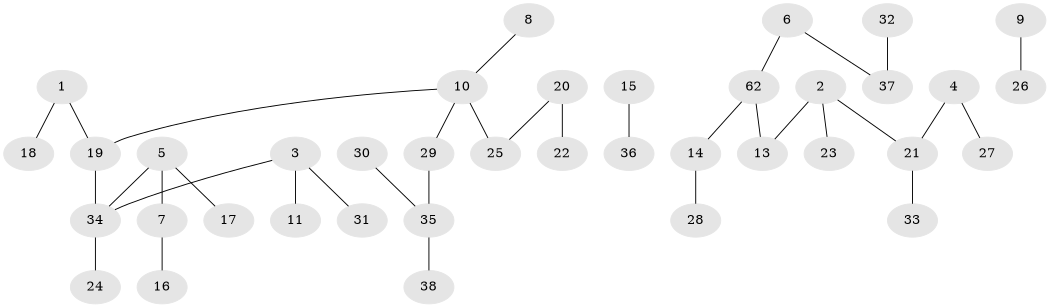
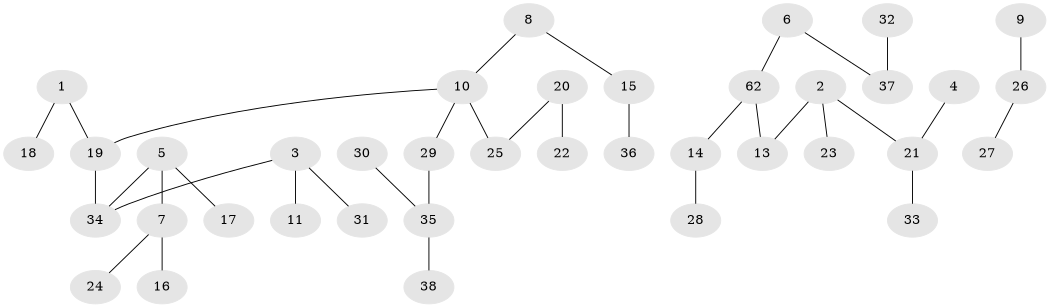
  graph {
    node [color=gray90 style=filled]
    edge [weight=1.0]
    1
    18
    19
    34
    2
    13
    21
    23
    9
    26
    33
    3
    11
    31
    4
    27
    5
    7
    17
    16
    24
    n22 [label=62]
    6
    37
    14
    8
    10
    15
    25
    29
    36
    35
    28
    20
    22
    38
    30
    32
    1 -- 18
    1 -- 19
    19 -- 34
    2 -- 13
    2 -- 21
    2 -- 23
    21 -- 33
    9 -- 26
    3 -- 34
    3 -- 11
    3 -- 31
    4 -- 21
-   4 -- 27
+   26 -- 27
    5 -- 34
    5 -- 7
    5 -- 17
    7 -- 16
-   34 -- 24
+   7 -- 24
    n22 -- 13
    n22 -- 14
    6 -- n22
    6 -- 37
    14 -- 28
    8 -- 10
+   8 -- 15
    10 -- 19
    10 -- 25
    10 -- 29
    15 -- 36
    29 -- 35
    35 -- 38
    20 -- 25
    20 -- 22
    30 -- 35
    32 -- 37
  }
